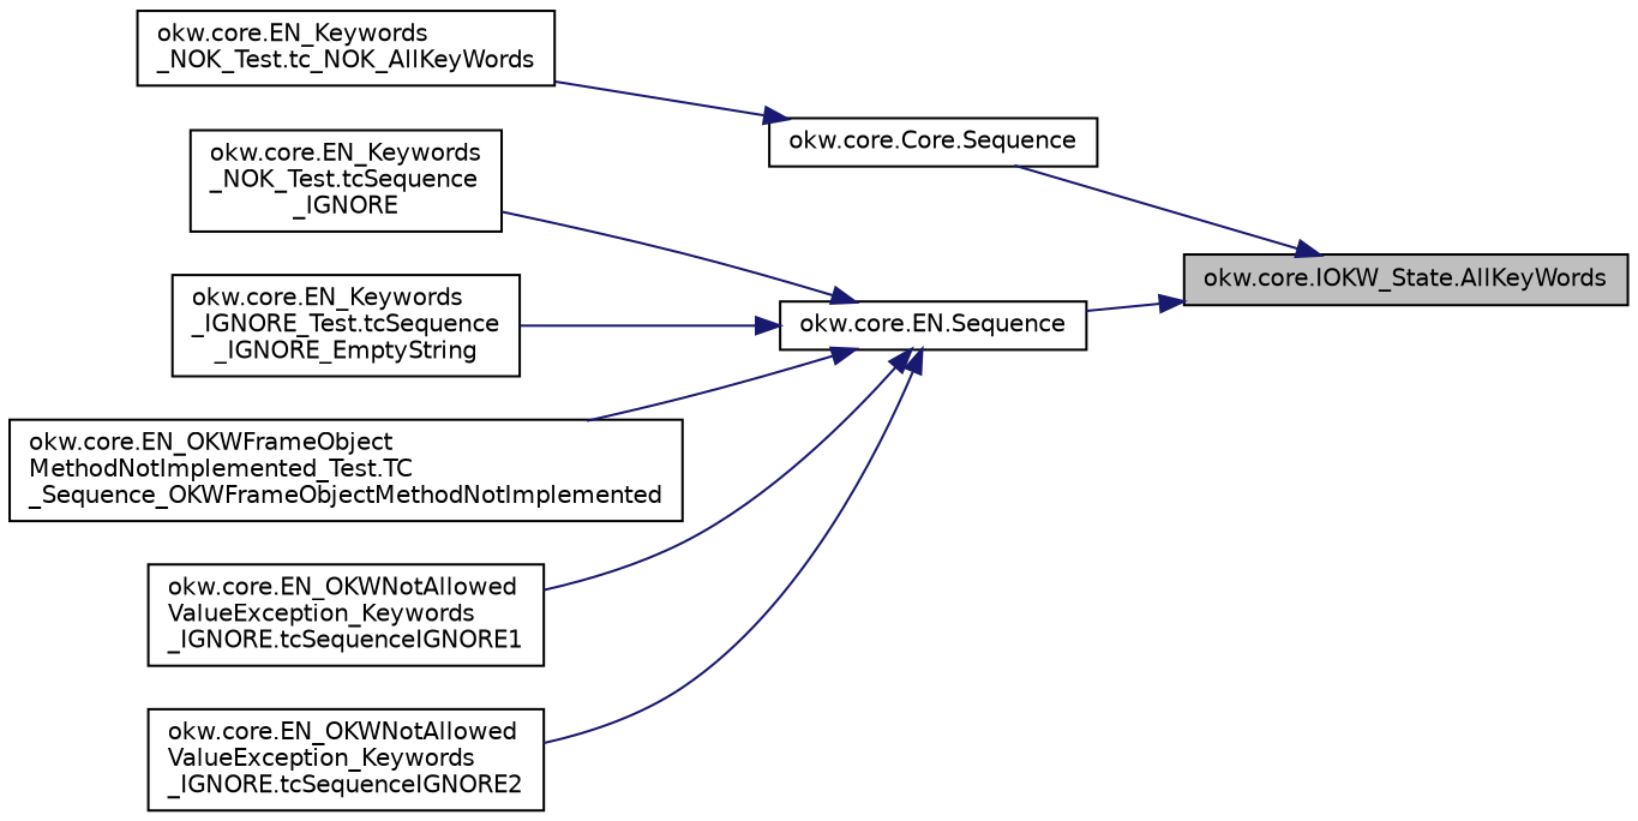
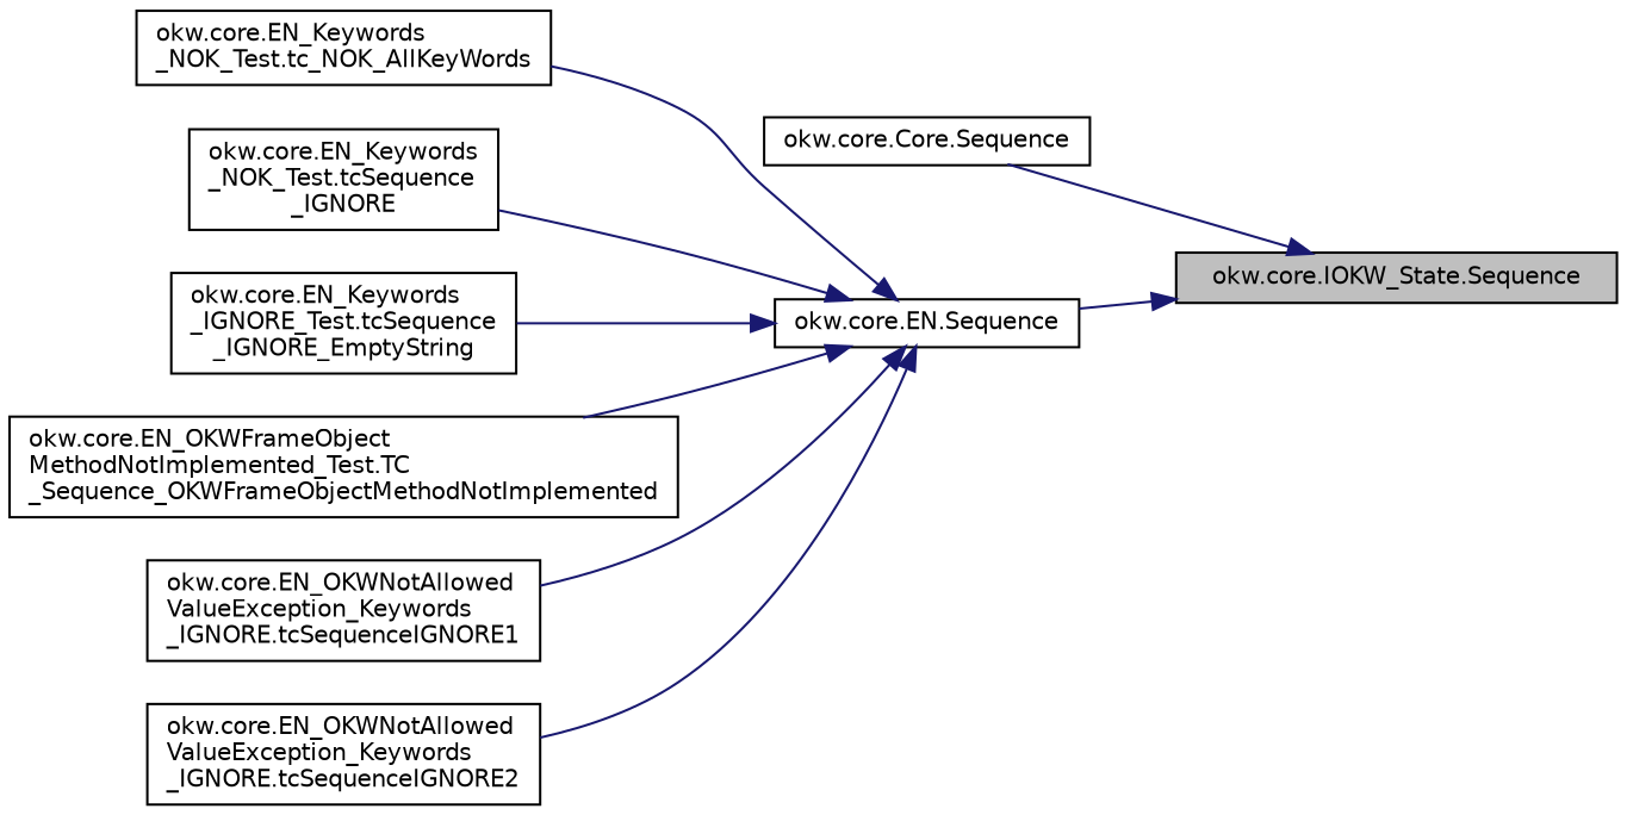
  digraph {
    rankdir=RL
    node [color=black fillcolor=white fontname=Helvetica fontsize=10 shape=record style=filled]
    edge [color=midnightblue dir=back fontname=Helvetica fontsize=10 labelfontname=Helvetica labelfontsize=10 style=solid]
-   n1 [fillcolor=grey75 fontcolor=black height=0.2 label="okw.core.IOKW_State.AllKeyWords" width=0.4]
+   n1 [fillcolor=grey75 fontcolor=black height=0.2 label="okw.core.IOKW_State.Sequence" width=0.4]
    n2 [height=0.2 label="okw.core.Core.Sequence" width=0.4]
    n3 [height=0.2 label="okw.core.EN.Sequence" width=0.4]
    n4 [height=0.2 label="okw.core.EN_Keywords\l_NOK_Test.tcSequence\l_IGNORE" width=0.4]
    n5 [height=0.2 label="okw.core.EN_Keywords\l_IGNORE_Test.tcSequence\l_IGNORE_EmptyString" width=0.4]
    n6 [height=0.2 label="okw.core.EN_Keywords\l_NOK_Test.tc_NOK_AllKeyWords" width=0.4]
    n7 [height=0.2 label="okw.core.EN_OKWFrameObject\lMethodNotImplemented_Test.TC\l_Sequence_OKWFrameObjectMethodNotImplemented" width=0.4]
    n8 [height=0.2 label="okw.core.EN_OKWNotAllowed\lValueException_Keywords\l_IGNORE.tcSequenceIGNORE1" width=0.4]
    n9 [height=0.2 label="okw.core.EN_OKWNotAllowed\lValueException_Keywords\l_IGNORE.tcSequenceIGNORE2" width=0.4]
    n1 -> n2
    n1 -> n3
    n3 -> n4
    n3 -> n5
-   n2 -> n6
+   n3 -> n6
    n3 -> n7
    n3 -> n8
    n3 -> n9
  }
